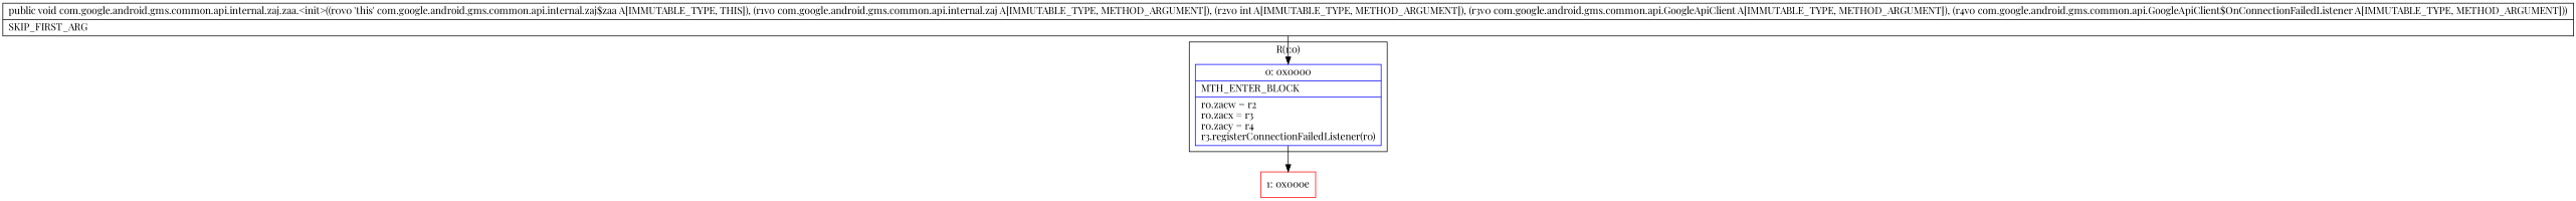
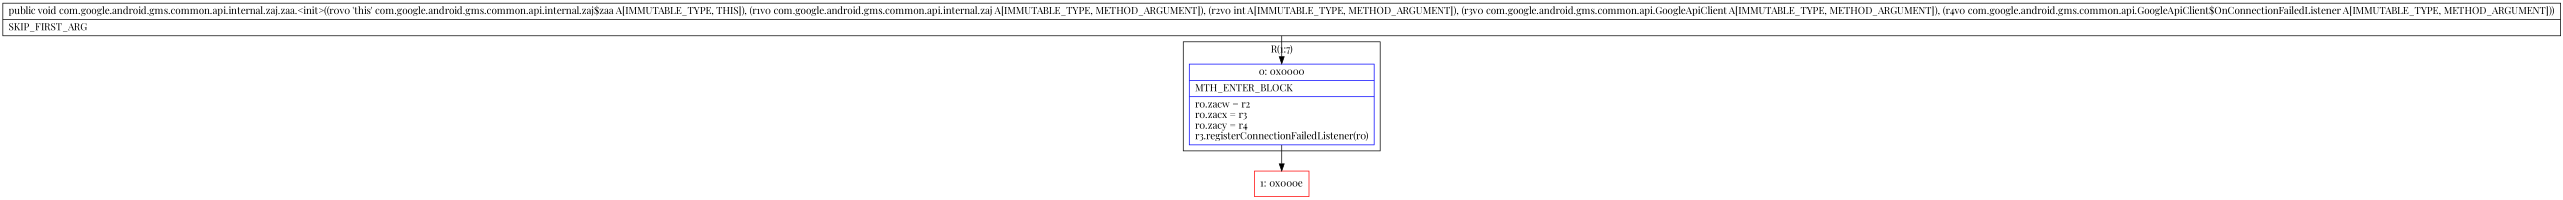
  digraph {
    fontname="Playfair Display"
    node [shape=record fontname="Playfair Display"]
    edge [fontname="Playfair Display"]
    n1 [color=blue label="{0\:\ 0x0000|MTH_ENTER_BLOCK\l|r0.zacw = r2\lr0.zacx = r3\lr0.zacy = r4\lr3.registerConnectionFailedListener(r0)\l}"]
    n2 [color=red label="{1\:\ 0x000e}"]
    n3 [label="{public void com.google.android.gms.common.api.internal.zaj.zaa.\<init\>((r0v0 'this' com.google.android.gms.common.api.internal.zaj$zaa A[IMMUTABLE_TYPE, THIS]), (r1v0 com.google.android.gms.common.api.internal.zaj A[IMMUTABLE_TYPE, METHOD_ARGUMENT]), (r2v0 int A[IMMUTABLE_TYPE, METHOD_ARGUMENT]), (r3v0 com.google.android.gms.common.api.GoogleApiClient A[IMMUTABLE_TYPE, METHOD_ARGUMENT]), (r4v0 com.google.android.gms.common.api.GoogleApiClient$OnConnectionFailedListener A[IMMUTABLE_TYPE, METHOD_ARGUMENT]))  | SKIP_FIRST_ARG\l}"]
    subgraph cluster_1 {
-     label="R(1:0)"
+     label="R(1:7)"
      n1
    }
    n1 -> n2
    n3 -> n1
  }
